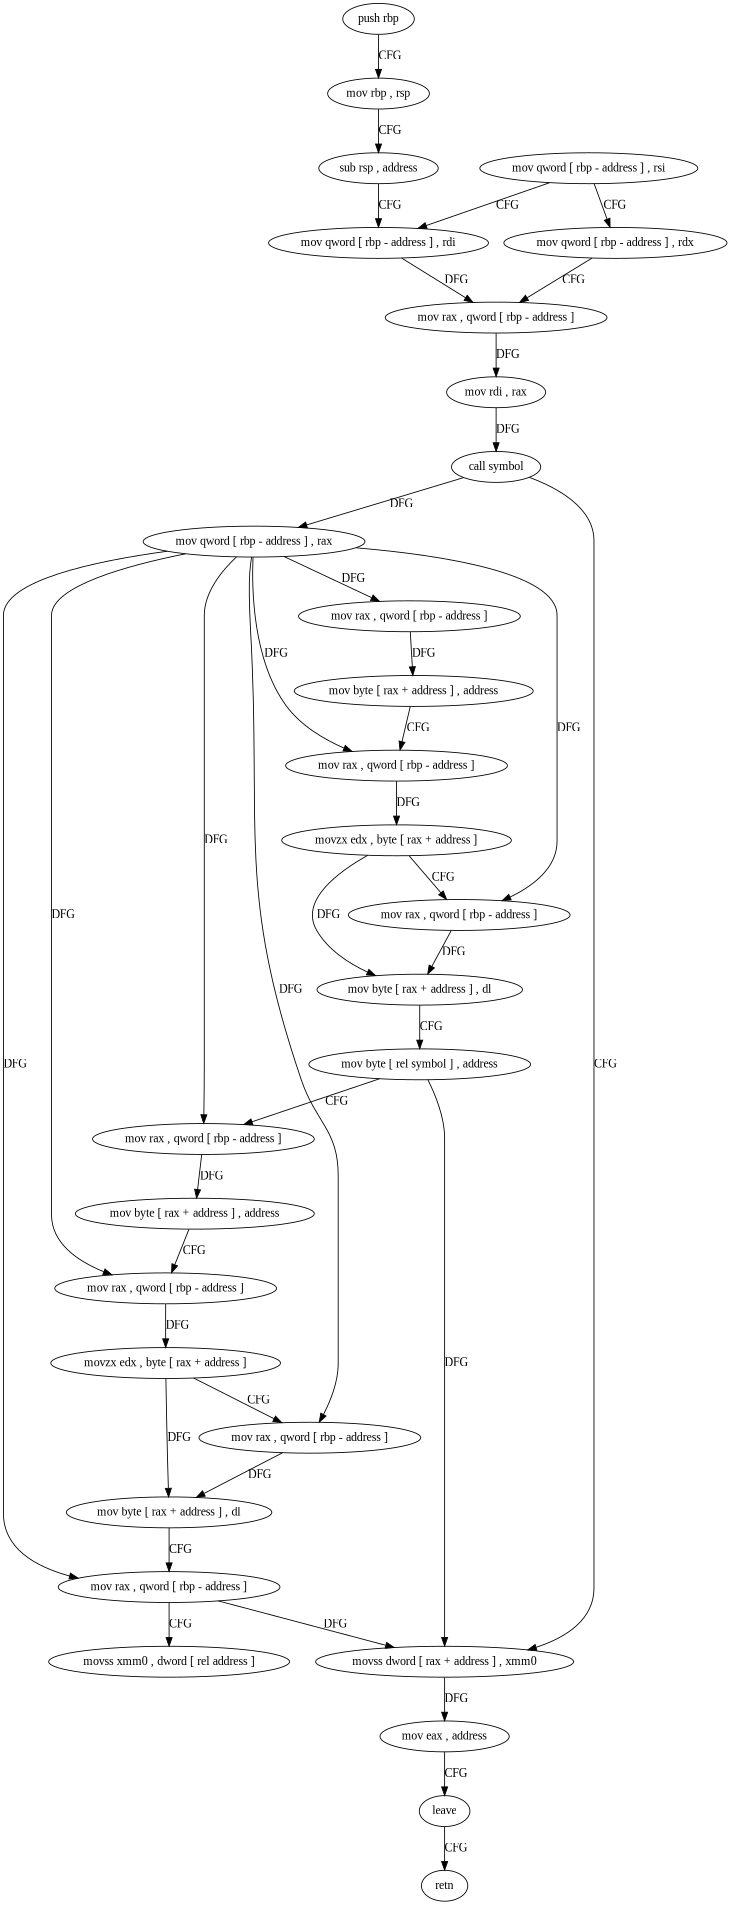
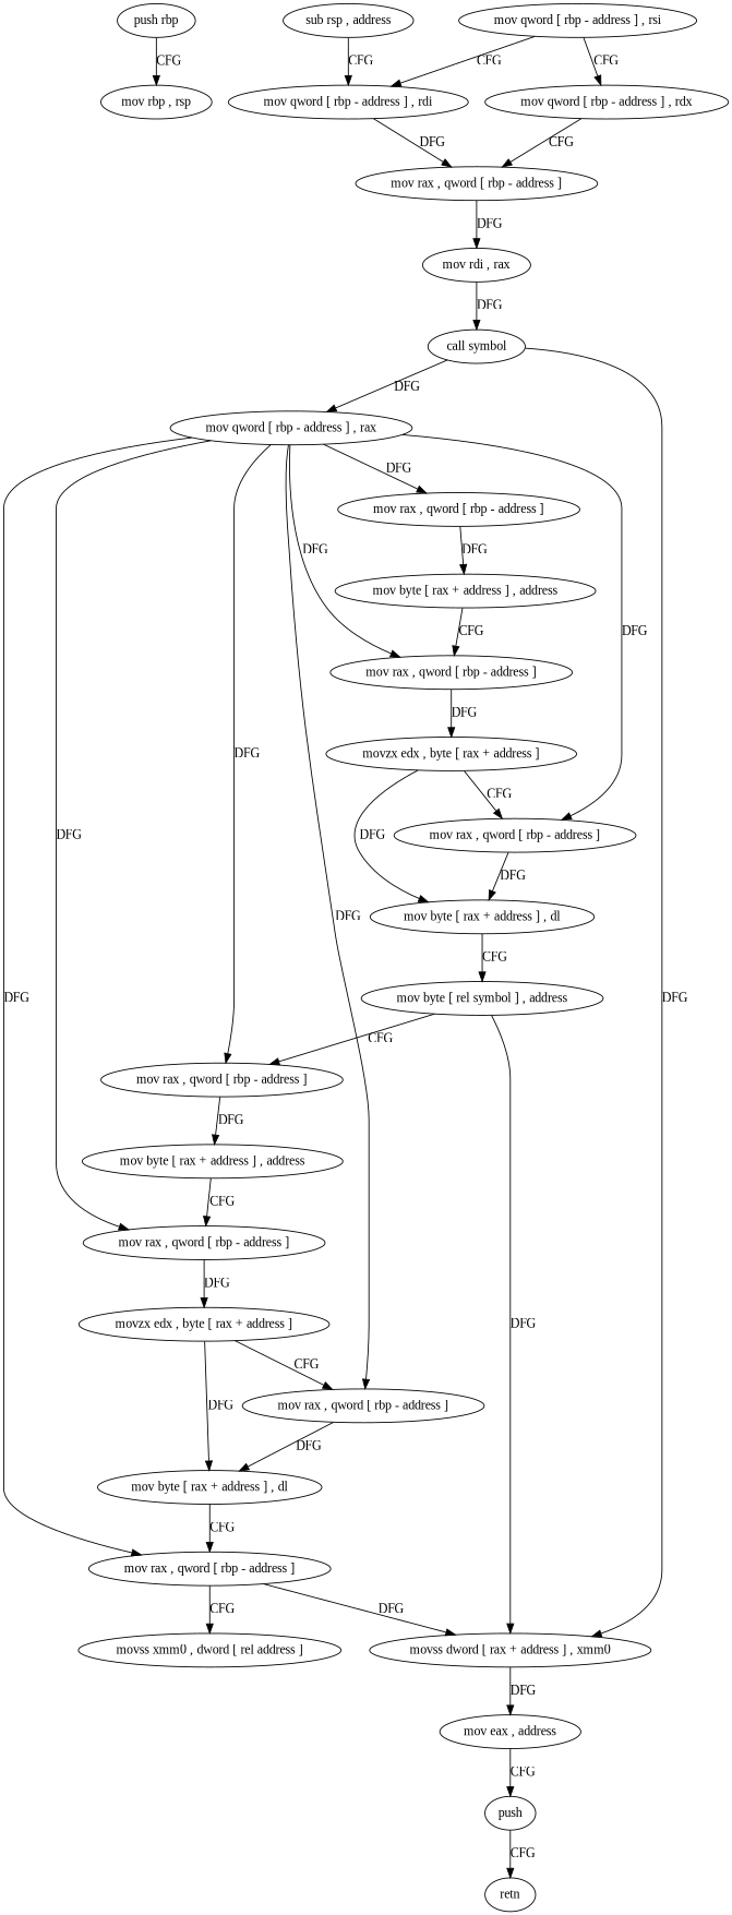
  digraph {
    fontname="Liberation Serif"
    node [fontname="Liberation Serif"]
    edge [fontname="Liberation Serif"]
    n1 [label="push rbp"]
    n2 [label="mov rbp , rsp"]
    n3 [label="sub rsp , address"]
    n4 [label="mov qword [ rbp - address ] , rdi"]
    n5 [label="mov rax , qword [ rbp - address ]"]
    n6 [label="mov qword [ rbp - address ] , rsi"]
    n7 [label="mov qword [ rbp - address ] , rdx"]
    n8 [label="mov rdi , rax"]
    n9 [label="call symbol"]
    n10 [label="mov qword [ rbp - address ] , rax"]
    n11 [label="movss dword [ rax + address ] , xmm0"]
    n12 [label="mov rax , qword [ rbp - address ]"]
    n13 [label="mov rax , qword [ rbp - address ]"]
    n14 [label="mov rax , qword [ rbp - address ]"]
    n15 [label="mov rax , qword [ rbp - address ]"]
    n16 [label="mov rax , qword [ rbp - address ]"]
    n17 [label="mov rax , qword [ rbp - address ]"]
    n18 [label="mov rax , qword [ rbp - address ]"]
    n19 [label="mov eax , address"]
    n20 [label="mov byte [ rax + address ] , address"]
    n21 [label="movzx edx , byte [ rax + address ]"]
    n22 [label="mov byte [ rax + address ] , dl"]
    n23 [label="mov byte [ rax + address ] , address"]
    n24 [label="movzx edx , byte [ rax + address ]"]
    n25 [label="mov byte [ rax + address ] , dl"]
    n26 [label="movss xmm0 , dword [ rel address ]"]
    n27 [label="mov byte [ rel symbol ] , address"]
-   n28 [label=leave]
+   n28 [label=push]
    n29 [label=retn]
    n1 -> n2 [label=CFG]
-   n2 -> n3 [label=CFG]
    n3 -> n4 [label=CFG]
    n4 -> n5 [label=DFG]
    n5 -> n8 [label=DFG]
    n6 -> n4 [label=CFG]
    n6 -> n7 [label=CFG]
    n7 -> n5 [label=CFG]
    n8 -> n9 [label=DFG]
    n9 -> n10 [label=DFG]
-   n9 -> n11 [label=CFG]
+   n9 -> n11 [label=DFG]
    n10 -> n12 [label=DFG]
    n10 -> n13 [label=DFG]
    n10 -> n14 [label=DFG]
    n10 -> n15 [label=DFG]
    n10 -> n16 [label=DFG]
    n10 -> n17 [label=DFG]
    n10 -> n18 [label=DFG]
    n11 -> n19 [label=DFG]
    n12 -> n20 [label=DFG]
    n13 -> n21 [label=DFG]
    n14 -> n22 [label=DFG]
    n15 -> n23 [label=DFG]
    n16 -> n24 [label=DFG]
    n17 -> n25 [label=DFG]
    n18 -> n11 [label=DFG]
    n18 -> n26 [label=CFG]
    n19 -> n28 [label=CFG]
    n20 -> n13 [label=CFG]
    n21 -> n14 [label=CFG]
    n21 -> n22 [label=DFG]
    n22 -> n27 [label=CFG]
    n23 -> n16 [label=CFG]
    n24 -> n17 [label=CFG]
    n24 -> n25 [label=DFG]
    n25 -> n18 [label=CFG]
    n27 -> n11 [label=DFG]
    n27 -> n15 [label=CFG]
    n28 -> n29 [label=CFG]
  }
